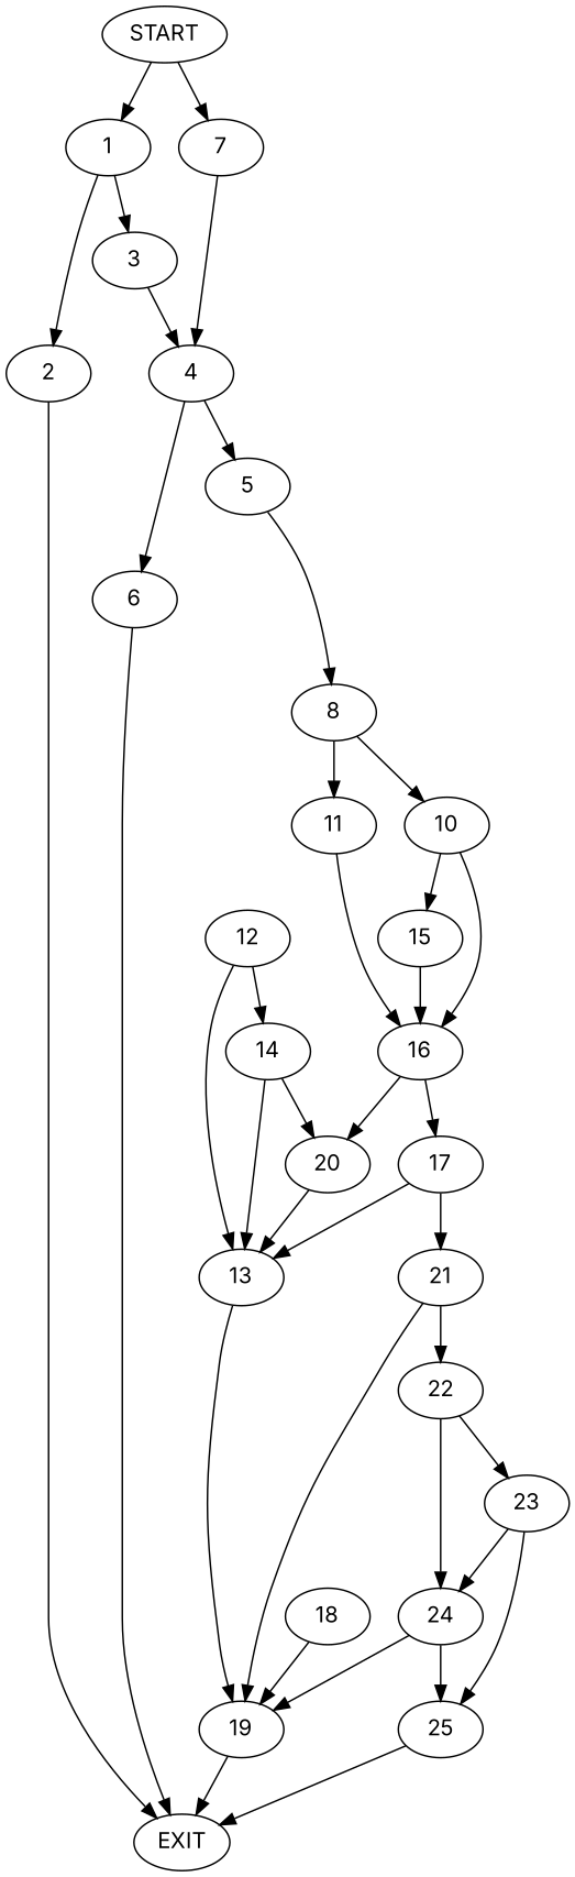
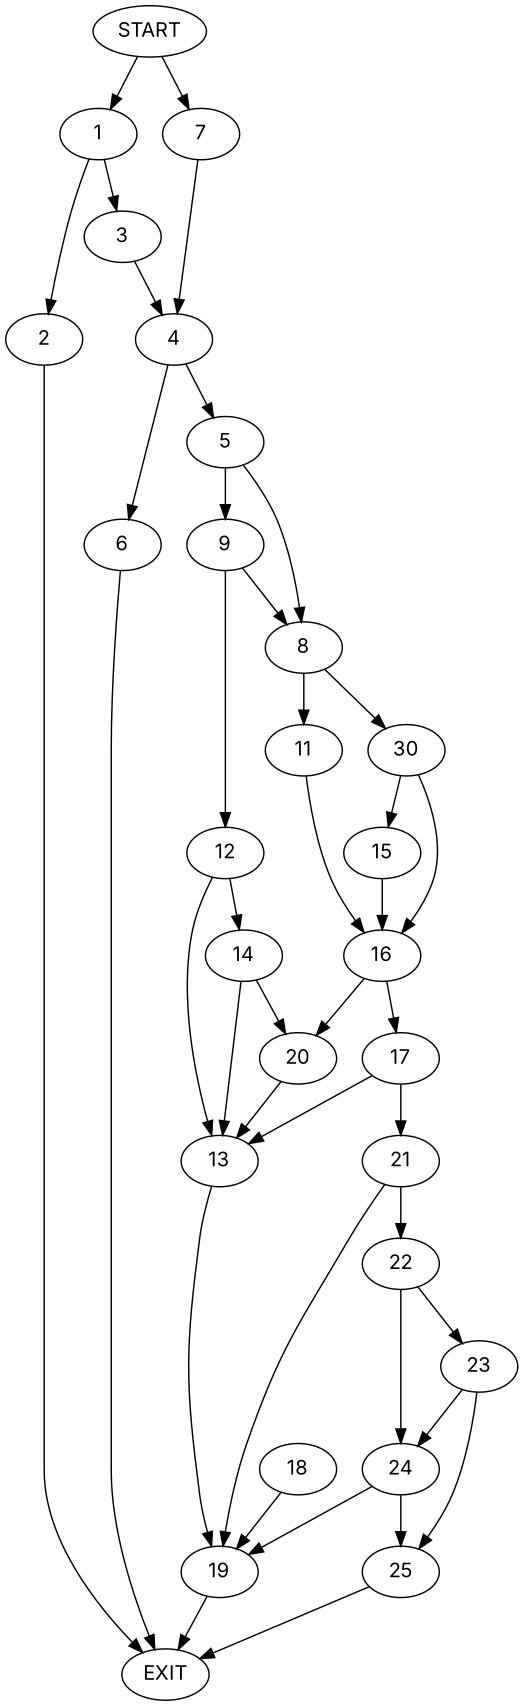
  digraph {
    fontname=Inter
    node [fontname=Inter]
    edge [fontname=Inter]
    n1 [label=START]
    1
    7
    2
    3
    4
    n7 [label=EXIT]
    5
    6
    8
-   10
+   9
+   10 [label=30]
    11
    12
    15
    16
    13
    14
    20
    17
    19
    18
    21
    22
    23
    24
    25
    n1 -> 1
    n1 -> 7
    1 -> 2
    1 -> 3
    7 -> 4
    2 -> n7
    3 -> 4
    4 -> 5
    4 -> 6
    5 -> 8
+   5 -> 9
    6 -> n7
    8 -> 10
    8 -> 11
+   9 -> 8
+   9 -> 12
    10 -> 15
    10 -> 16
    11 -> 16
    12 -> 13
    12 -> 14
    15 -> 16
    16 -> 20
    16 -> 17
    13 -> 19
    14 -> 13
    14 -> 20
    20 -> 13
    17 -> 13
    17 -> 21
    19 -> n7
    18 -> 19
    21 -> 19
    21 -> 22
    22 -> 23
    22 -> 24
    23 -> 24
    23 -> 25
    24 -> 19
    24 -> 25
    25 -> n7
  }
